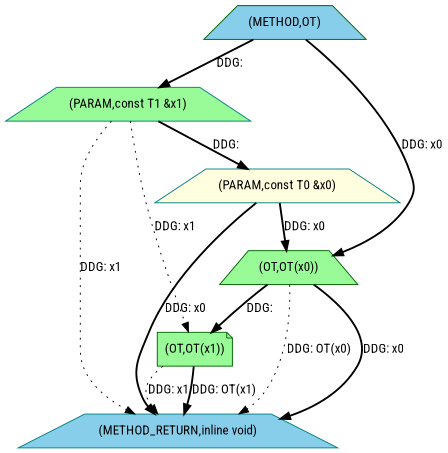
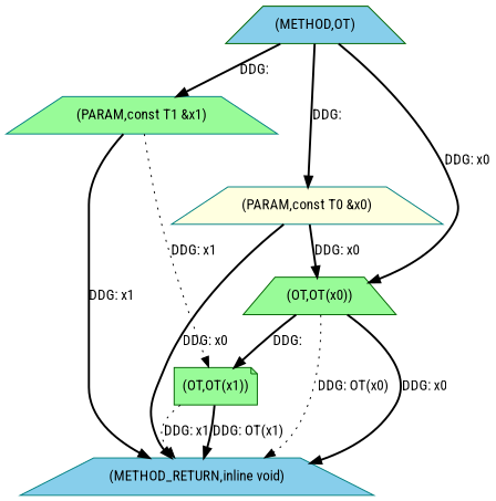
  digraph {
    fontname="Roboto Condensed"
    node [color=darkgreen fillcolor=palegreen fontname="Roboto Condensed" shape=trapezium style=filled]
    edge [fontname="Roboto Condensed" style=bold]
    n1 [fillcolor=skyblue label="(METHOD,OT)"]
    n2 [color=teal fillcolor=lightyellow label="(PARAM,const T0 &x0)"]
    n3 [color=teal label="(PARAM,const T1 &x1)"]
    n4 [label="(OT,OT(x0))"]
    n5 [color=teal fillcolor=skyblue label="(METHOD_RETURN,inline void)"]
    n6 [label="(OT,OT(x1))" shape=note]
-   n3 -> n2 [label="DDG: "]
+   n1 -> n2 [label="DDG: "]
    n1 -> n3 [label="DDG: "]
    n1 -> n4 [label="DDG: x0"]
    n2 -> n4 [label="DDG: x0"]
    n2 -> n5 [label="DDG: x0"]
-   n3 -> n5 [label="DDG: x1" style=dotted]
+   n3 -> n5 [label="DDG: x1"]
    n3 -> n6 [label="DDG: x1" style=dotted]
    n4 -> n5 [label="DDG: x0"]
    n4 -> n5 [label="DDG: OT(x0)" style=dotted]
    n4 -> n6 [label="DDG: "]
    n6 -> n5 [label="DDG: x1" style=dotted]
    n6 -> n5 [label="DDG: OT(x1)"]
  }
